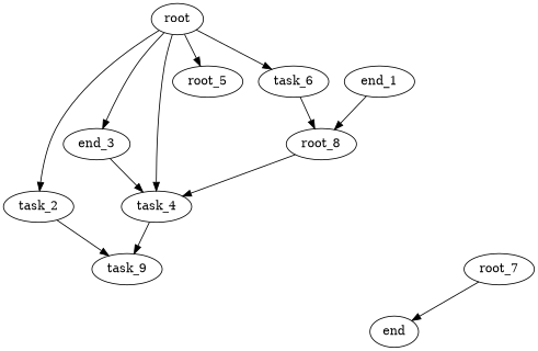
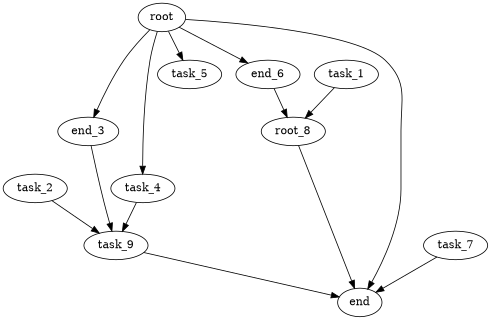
  digraph {
    root
    task_2
    n3 [label=end_3]
    task_4
-   task_5 [label=root_5]
-   task_6
+   task_5
+   task_6 [label=end_6]
    n7 [label=root_8]
-   task_1 [label=end_1]
+   task_1
    task_9
    end
-   task_7 [label=root_7]
-   root -> task_2
+   task_7
+   root -> end
    root -> n3
    root -> task_4
    root -> task_5
    root -> task_6
    task_2 -> task_9
-   n3 -> task_4
+   n3 -> task_9
    task_4 -> task_9
    task_6 -> n7
-   n7 -> task_4
+   n7 -> end
    task_1 -> n7
+   task_9 -> end
    task_7 -> end
  }
